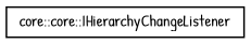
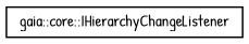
  digraph {
    rankdir=LR
    fontname="Patrick Hand"
-   n1 [color=black fillcolor=white fontname="Patrick Hand" fontsize=10 height=0.2 label="core::core::IHierarchyChangeListener" shape=record style=filled width=0.4]
+   n1 [color=black fillcolor=white fontname="Patrick Hand" fontsize=10 height=0.2 label="gaia::core::IHierarchyChangeListener" shape=record style=filled width=0.4]
  }
